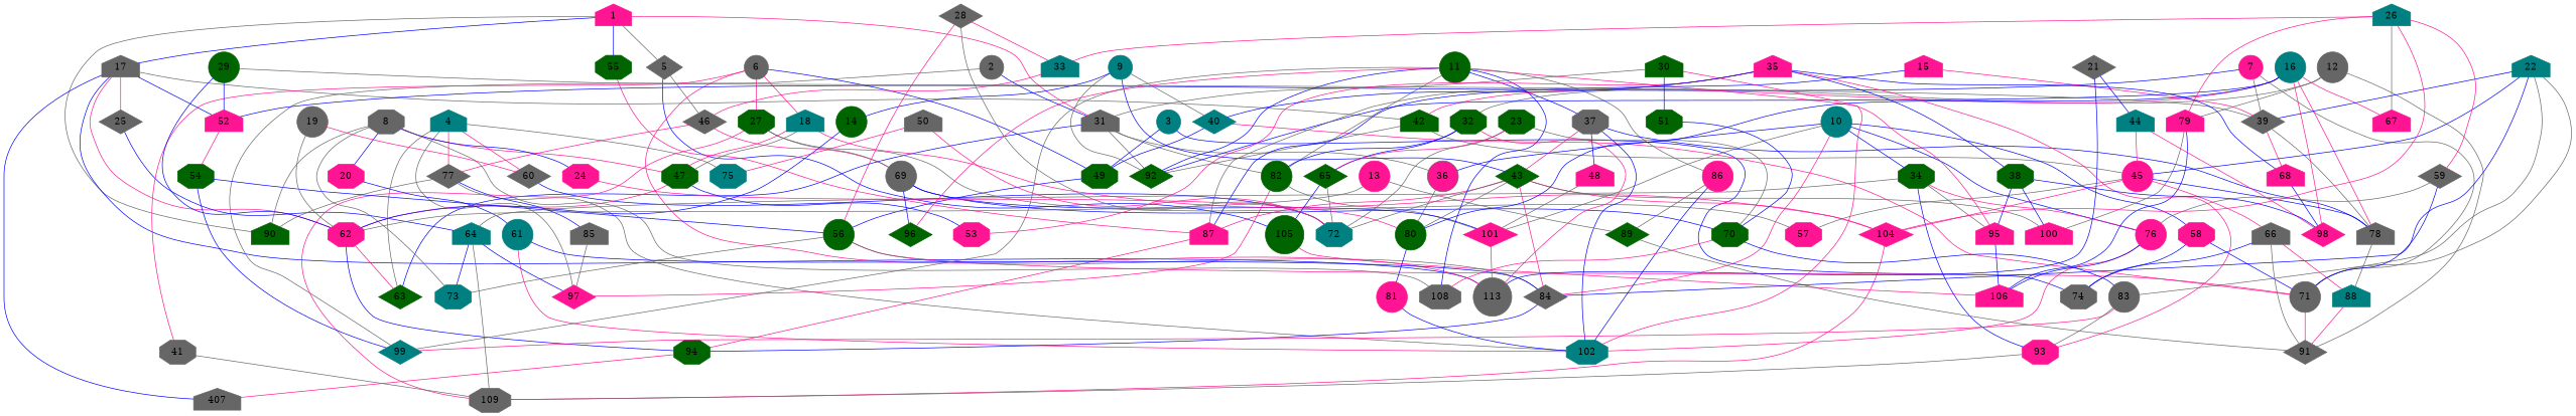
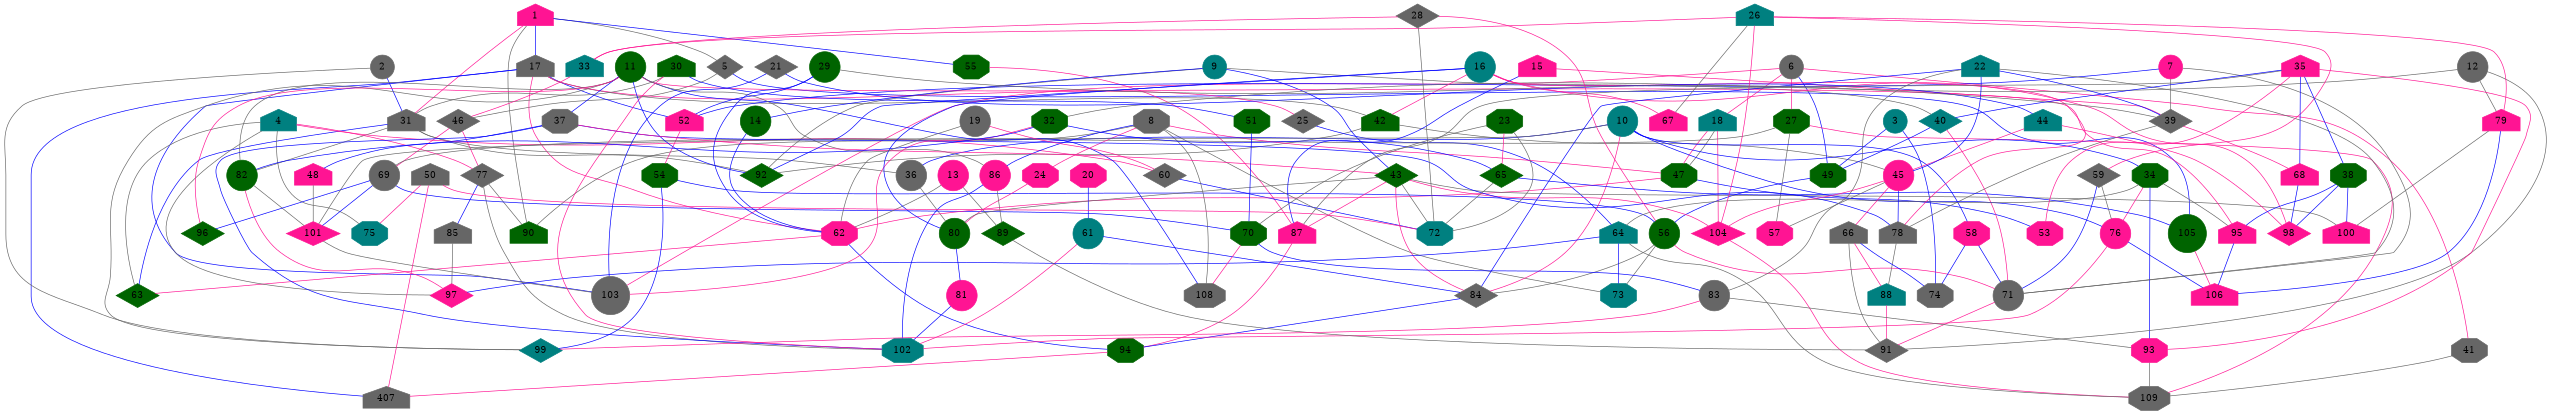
  graph {
    node [color=gray40 shape=house style=filled]
    edge [color=blue]
    1 [color=deeppink]
    5 [shape=diamond]
    17
    31
    55 [color=darkgreen shape=octagon]
    90 [color=darkgreen]
    46 [shape=diamond]
    105 [color=darkgreen shape=circle]
-   103 [shape=circle label=113]
+   103 [shape=circle]
    52 [color=deeppink]
    62 [color=deeppink shape=octagon]
    42 [color=darkgreen]
    25 [shape=diamond]
    n14 [label=407]
    63 [color=darkgreen shape=diamond]
    92 [color=darkgreen shape=diamond]
-   36 [shape=circle fillcolor=deeppink]
+   36 [shape=circle]
    82 [color=darkgreen shape=circle]
    87 [color=deeppink]
    2 [shape=circle]
    99 [color=teal shape=diamond]
    3 [color=teal shape=circle]
    49 [color=darkgreen shape=octagon]
    74 [shape=octagon]
    56 [color=darkgreen shape=circle]
    4 [color=teal]
    60 [shape=diamond]
    75 [color=teal shape=octagon]
    77 [shape=diamond]
    97 [color=deeppink shape=diamond]
    72 [color=teal shape=octagon]
    102 [color=teal shape=octagon]
    85
    69 [shape=circle]
    106 [color=deeppink]
    6 [shape=circle]
    18 [color=teal]
    27 [color=darkgreen shape=octagon]
    41 [shape=octagon]
    47 [color=darkgreen shape=octagon]
    104 [color=deeppink shape=diamond]
    57 [color=deeppink shape=octagon]
    109 [shape=octagon]
    7 [color=deeppink shape=circle]
    39 [shape=diamond]
    71 [shape=circle]
    78
    68 [color=deeppink]
    54 [color=darkgreen shape=octagon]
    91 [shape=diamond]
    8 [shape=octagon]
    20 [color=deeppink shape=octagon]
    24 [color=deeppink shape=octagon]
    73 [color=teal shape=octagon]
    108 [shape=octagon]
    61 [color=teal shape=circle]
    80 [color=darkgreen shape=circle]
    53 [color=deeppink shape=octagon]
    9 [color=teal shape=circle]
    14 [color=darkgreen shape=circle]
    40 [color=teal shape=diamond]
    43 [color=darkgreen shape=diamond]
    84 [shape=diamond]
    100 [color=deeppink]
    10 [color=teal shape=circle]
    34 [color=darkgreen shape=octagon]
    58 [color=deeppink shape=octagon]
    76 [color=deeppink shape=circle]
    101 [color=deeppink shape=diamond]
    95 [color=deeppink]
    64 [color=teal]
    93 [color=deeppink shape=octagon]
    94 [color=darkgreen shape=octagon]
    11 [color=darkgreen shape=circle]
    37 [shape=octagon]
    86 [color=deeppink shape=circle]
    96 [color=darkgreen shape=diamond]
    48 [color=deeppink]
    89 [color=darkgreen shape=diamond]
    12 [shape=circle]
    32 [color=darkgreen shape=octagon]
    79 [color=deeppink]
    65 [color=darkgreen shape=diamond]
    13 [color=deeppink shape=circle]
    15 [color=deeppink]
    16 [color=teal shape=circle]
    67 [color=deeppink]
    98 [color=deeppink shape=diamond]
    45 [color=deeppink shape=circle]
    88 [color=teal]
    81 [color=deeppink shape=circle]
    19 [shape=circle]
    21 [shape=diamond]
    44 [color=teal]
    22 [color=teal]
    83 [shape=circle]
    66
    23 [color=darkgreen shape=octagon]
    70 [color=darkgreen shape=octagon]
    26 [color=teal]
    33 [color=teal]
    59 [shape=diamond]
    28 [shape=diamond]
    29 [color=darkgreen shape=circle]
    30 [color=darkgreen]
    51 [color=darkgreen shape=octagon]
    35 [color=deeppink]
    38 [color=darkgreen shape=octagon]
    50
    1 -- 5 [color=gray40]
    1 -- 17
    1 -- 31 [color=deeppink]
    1 -- 55
    1 -- 90 [color=gray40]
    5 -- 46 [color=gray40]
    5 -- 105
    17 -- 103
    17 -- 52
    17 -- 62 [color=deeppink]
    17 -- 42 [color=gray40]
    17 -- 25 [color=deeppink]
    17 -- n14
    31 -- 63
    31 -- 92 [color=gray40]
    31 -- 36 [color=gray40]
    31 -- 82 [color=gray40]
    55 -- 87 [color=deeppink]
    46 -- 77 [color=deeppink]
    46 -- 69 [color=deeppink]
    105 -- 106 [color=deeppink]
    52 -- 54 [color=deeppink]
    62 -- 63 [color=deeppink]
    62 -- 94
    42 -- 92 [color=gray40]
    42 -- 45 [color=gray40]
    25 -- 64
    36 -- 80 [color=gray40]
    82 -- 97 [color=deeppink]
    82 -- 101 [color=gray40]
    87 -- 94 [color=deeppink]
    2 -- 31
    2 -- 99 [color=gray40]
    3 -- 49
    3 -- 74
    49 -- 56
    56 -- 71 [color=deeppink]
    56 -- 73 [color=gray40]
    56 -- 84 [color=gray40]
    4 -- 63 [color=gray40]
    4 -- 60 [color=deeppink]
    4 -- 75 [color=gray40]
    4 -- 77 [color=deeppink]
    4 -- 97 [color=gray40]
    60 -- 72
    77 -- 90 [color=gray40]
    77 -- 102 [color=gray40]
    77 -- 85
    85 -- 97 [color=gray40]
    69 -- 101
    69 -- 96
    69 -- 70
    6 -- 103 [color=deeppink]
    6 -- 49
    6 -- 18 [color=deeppink]
    6 -- 27 [color=deeppink]
    6 -- 41 [color=deeppink]
    18 -- 47 [color=deeppink]
    18 -- 47 [color=gray40]
    18 -- 104 [color=deeppink]
    27 -- 69 [color=gray40]
    27 -- 57 [color=gray40]
    27 -- 109 [color=deeppink]
    41 -- 109 [color=gray40]
    47 -- 62 [color=deeppink]
    47 -- 53
    104 -- 109 [color=deeppink]
    7 -- 52
    7 -- 39 [color=gray40]
    7 -- 71 [color=gray40]
    39 -- 78 [color=gray40]
    39 -- 68 [color=deeppink]
    71 -- 91 [color=deeppink]
    78 -- 88 [color=gray40]
    68 -- 98
    54 -- 99
    54 -- 56
    8 -- 90 [color=gray40]
    8 -- 47 [color=deeppink]
-   8 -- 20
-   8 -- 24
+   8 -- 86
+   8 -- 24 [color=deeppink]
    8 -- 73 [color=gray40]
    8 -- 108 [color=gray40]
    20 -- 61
    24 -- 80 [color=deeppink]
    61 -- 102 [color=deeppink]
    61 -- 84
    80 -- 81
    9 -- 92 [color=gray40]
    9 -- 14
    9 -- 40 [color=gray40]
    9 -- 43
    14 -- 62
    40 -- 49
    40 -- 71 [color=deeppink]
    43 -- 87 [color=deeppink]
    43 -- 72 [color=gray40]
    43 -- 104 [color=deeppink]
    43 -- 80 [color=gray40]
    43 -- 84 [color=deeppink]
    43 -- 100 [color=gray40]
    84 -- 94
    10 -- 36
    10 -- 84 [color=deeppink]
    10 -- 34
    10 -- 58
    10 -- 76
    10 -- 101 [color=gray40]
    34 -- 76 [color=deeppink]
    34 -- 95 [color=gray40]
    34 -- 64 [color=gray40]
    34 -- 93
    58 -- 74
    58 -- 71
    76 -- 102 [color=deeppink]
    76 -- 106
    101 -- 103 [color=gray40]
    95 -- 106
    64 -- 97
    64 -- 109 [color=gray40]
    64 -- 73
    93 -- 109 [color=gray40]
    94 -- n14 [color=deeppink]
    11 -- 92
    11 -- 82 [color=gray40]
    11 -- 99 [color=gray40]
    11 -- 108
    11 -- 95 [color=deeppink]
    11 -- 37
    11 -- 86 [color=gray40]
    11 -- 96 [color=deeppink]
    37 -- 102
    37 -- 78
    37 -- 43 [color=deeppink]
    37 -- 48
    86 -- 102
    86 -- 89 [color=gray40]
    48 -- 101 [color=gray40]
    89 -- 91 [color=gray40]
    12 -- 91 [color=gray40]
    12 -- 32 [color=gray40]
    12 -- 79 [color=gray40]
    32 -- 103 [color=deeppink]
    32 -- 82
    32 -- 65
    79 -- 106
    79 -- 100 [color=gray40]
    65 -- 105
    65 -- 72 [color=gray40]
    13 -- 62 [color=gray40]
    13 -- 89 [color=gray40]
    15 -- 87
    15 -- 39 [color=deeppink]
    16 -- 42 [color=deeppink]
    16 -- 92
    16 -- 78 [color=deeppink]
    16 -- 80
    16 -- 67 [color=deeppink]
    16 -- 98 [color=deeppink]
    45 -- 104 [color=deeppink]
    45 -- 57 [color=gray40]
    45 -- 78
    45 -- 66 [color=deeppink]
    88 -- 91 [color=deeppink]
    81 -- 102
    19 -- 62 [color=gray40]
    19 -- 60 [color=deeppink]
    21 -- 103
    21 -- 44
    44 -- 98 [color=deeppink]
    44 -- 45 [color=deeppink]
    22 -- 39
    22 -- 71 [color=gray40]
    22 -- 84
    22 -- 45
    22 -- 83 [color=gray40]
    83 -- 99 [color=deeppink]
    83 -- 93 [color=gray40]
    66 -- 74
    66 -- 91 [color=gray40]
    66 -- 88 [color=deeppink]
    23 -- 72 [color=gray40]
    23 -- 65 [color=deeppink]
    23 -- 70 [color=gray40]
    70 -- 108 [color=deeppink]
    70 -- 83
    26 -- 104 [color=deeppink]
    26 -- 79 [color=deeppink]
    26 -- 67 [color=gray40]
    26 -- 33 [color=deeppink]
    26 -- 59 [color=deeppink]
    33 -- 46 [color=deeppink]
    59 -- 71
    59 -- 76 [color=gray40]
    28 -- 56 [color=deeppink]
    28 -- 72 [color=gray40]
    28 -- 33 [color=deeppink]
    29 -- 52
    29 -- 62
    29 -- 39 [color=gray40]
    30 -- 31 [color=gray40]
    30 -- 102 [color=deeppink]
    30 -- 51
    51 -- 70
    35 -- 87 [color=gray40]
    35 -- 68
    35 -- 53 [color=deeppink]
    35 -- 40
    35 -- 93 [color=deeppink]
    35 -- 38
    38 -- 100
    38 -- 95
    38 -- 98
+   50 -- n14 [color=deeppink]
    50 -- 75 [color=deeppink]
    50 -- 72 [color=deeppink]
  }
